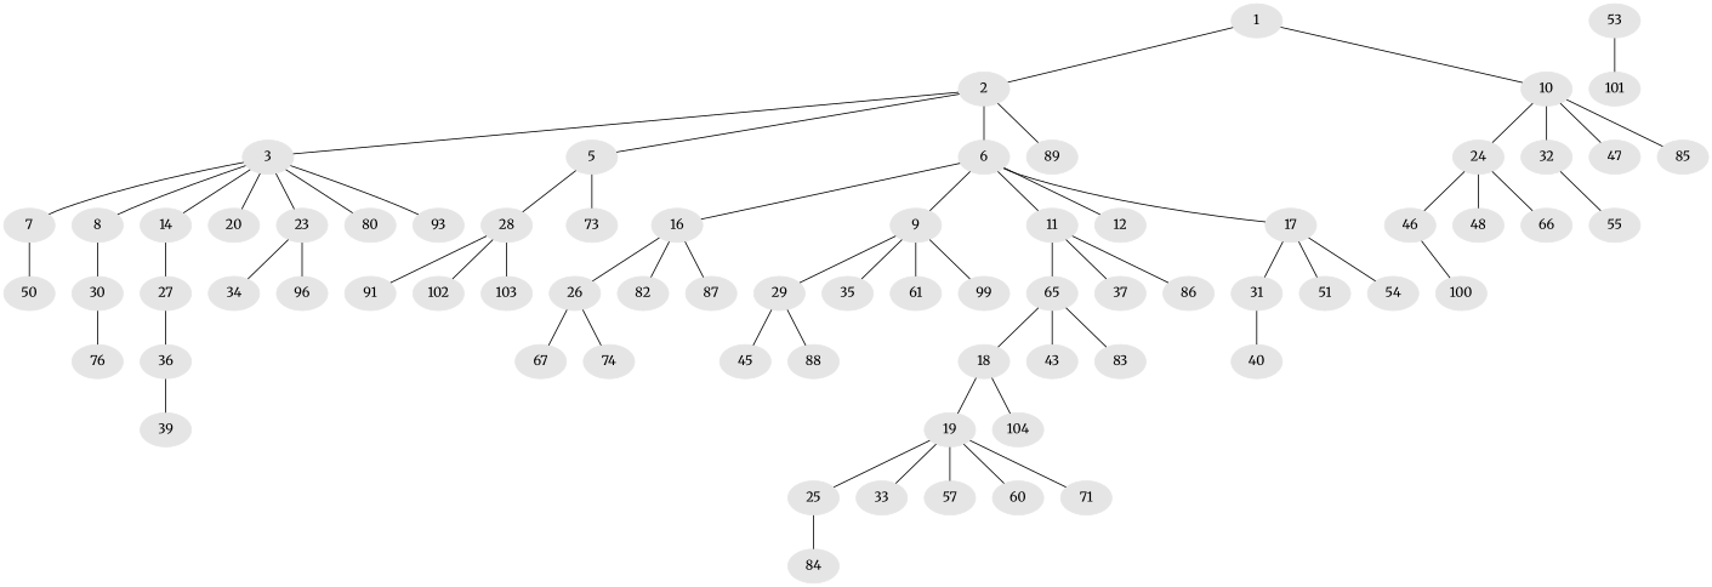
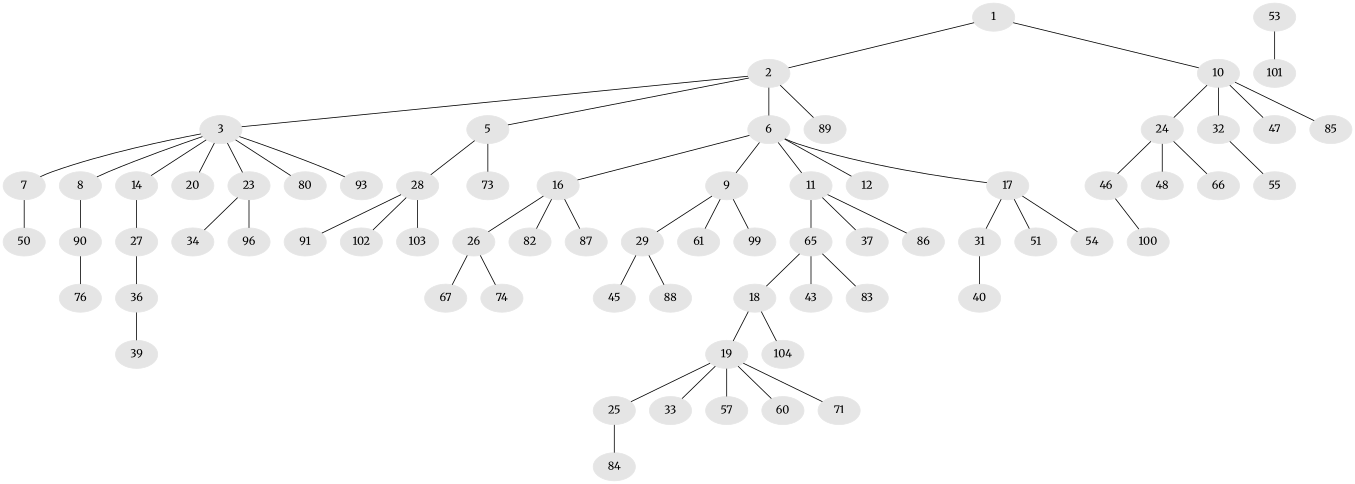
  graph {
    fontname=Merriweather
    node [color=gray90 fontname=Merriweather style=filled]
    edge [fontname=Merriweather]
    2 [super="+52"]
    3 [super="+4"]
    5
    6 [super="+81"]
    89 [super="+97"]
    1
    10 [super="+56"]
    24 [super="+42"]
    32 [super="+90"]
    47
    85 [super="+92"]
    7
    8 [super="+70"]
    14 [super="+65"]
    20 [super="+59"]
    23 [super="+95"]
    80
    93
    28 [super="+44"]
    73 [super="+75"]
    16 [super="+68"]
    9 [super="+94"]
    11 [super="+13"]
    12 [super="+62"]
    17 [super="+21"]
    26
    82
    87
    50
-   30 [super="+78"]
+   30 [super="+78" label=90]
    27
    34
    96
    91
    102
    103
    29 [super="+49"]
-   35
    61 [super="+77"]
    99
    n41 [label=65 super="+41"]
    37 [super="+98"]
    86
    31
    51
    54
    76
    45 [super="+69"]
    88
    46 [super="+58"]
    48
    66
    55
    18
    43
    83
    36 [super="+64"]
    19 [super="+22"]
    104
    67
    74
    40 [super="+63"]
    25 [super="+105"]
    33
    57
    60 [super="+72"]
    71
    84
    100
    53 [super="+79"]
    101
    39 [super="+106"]
    2 -- 3
    2 -- 5
    2 -- 6
    2 -- 89
    3 -- 7
    3 -- 8
    3 -- 14
    3 -- 20
    3 -- 23
    3 -- 80
    3 -- 93
    5 -- 28
    5 -- 73
    6 -- 16
    6 -- 9
    6 -- 11
    6 -- 12
    6 -- 17
    1 -- 2
    1 -- 10
    10 -- 24
    10 -- 32
    10 -- 47
    10 -- 85
    24 -- 46
    24 -- 48
    24 -- 66
    32 -- 55
    7 -- 50
    8 -- 30
    14 -- 27
    23 -- 34
    23 -- 96
    28 -- 91
    28 -- 102
    28 -- 103
    16 -- 26
    16 -- 82
    16 -- 87
    9 -- 29
-   9 -- 35
    9 -- 61
    9 -- 99
    11 -- n41
    11 -- 37
    11 -- 86
    17 -- 31
    17 -- 51
    17 -- 54
    26 -- 67
    26 -- 74
    30 -- 76
    27 -- 36
    29 -- 45
    29 -- 88
    n41 -- 18
    n41 -- 43
    n41 -- 83
    31 -- 40
    46 -- 100
    18 -- 19
    18 -- 104
    36 -- 39
    19 -- 25
    19 -- 33
    19 -- 57
    19 -- 60
    19 -- 71
    25 -- 84
    53 -- 101
  }
